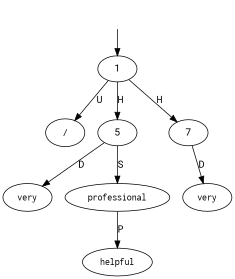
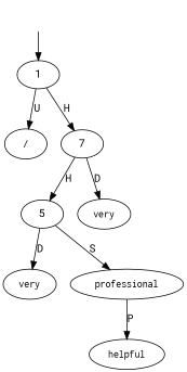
  digraph {
    fontname="Roboto Mono"
    node [fontname="Roboto Mono" shape=oval]
    edge [fontname="Roboto Mono"]
    top [style=invis shape=""]
    n2 [label=1 shape=""]
    n3 [label=<<table align="center" border="0" cellspacing="0"><tr><td colspan="2"><font face="Courier">/</font></td></tr></table>>]
    5 [shape=""]
    7 [shape=""]
    n6 [label=<<table align="center" border="0" cellspacing="0"><tr><td colspan="2"><font face="Courier">very</font></td></tr></table>>]
    n7 [label=<<table align="center" border="0" cellspacing="0"><tr><td colspan="2"><font face="Courier">professional</font></td></tr></table>>]
    n8 [label=<<table align="center" border="0" cellspacing="0"><tr><td colspan="2"><font face="Courier">very</font></td></tr></table>>]
    n9 [label=<<table align="center" border="0" cellspacing="0"><tr><td colspan="2"><font face="Courier">helpful</font></td></tr></table>>]
    top -> n2
    n2 -> n3 [label=U]
-   n2 -> 5 [label=H]
+   7 -> 5 [label=H]
    n2 -> 7 [label=H]
    5 -> n6 [label=D]
    5 -> n7 [label=S]
    7 -> n8 [label=D]
    n7 -> n9 [label=P]
  }
